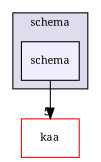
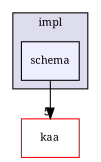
  digraph {
    compound=true
    fontname="Noto Serif"
    node [fontname="Noto Serif" fontsize=10 shape=box]
    n1 [fillcolor="#eeeeff" label=schema pencolor=black style=filled]
    n2 [color=red label=kaa]
    subgraph cluster_1 {
      bgcolor="#ddddee"
      fontsize=10
-     label=schema
+     label=impl
      pencolor=black
      n1
    }
    n1 -> n2 [headlabel=5 labeldistance=1.5 labelfontname=FreeSans labelfontsize=10 fontname="Noto Serif"]
  }
